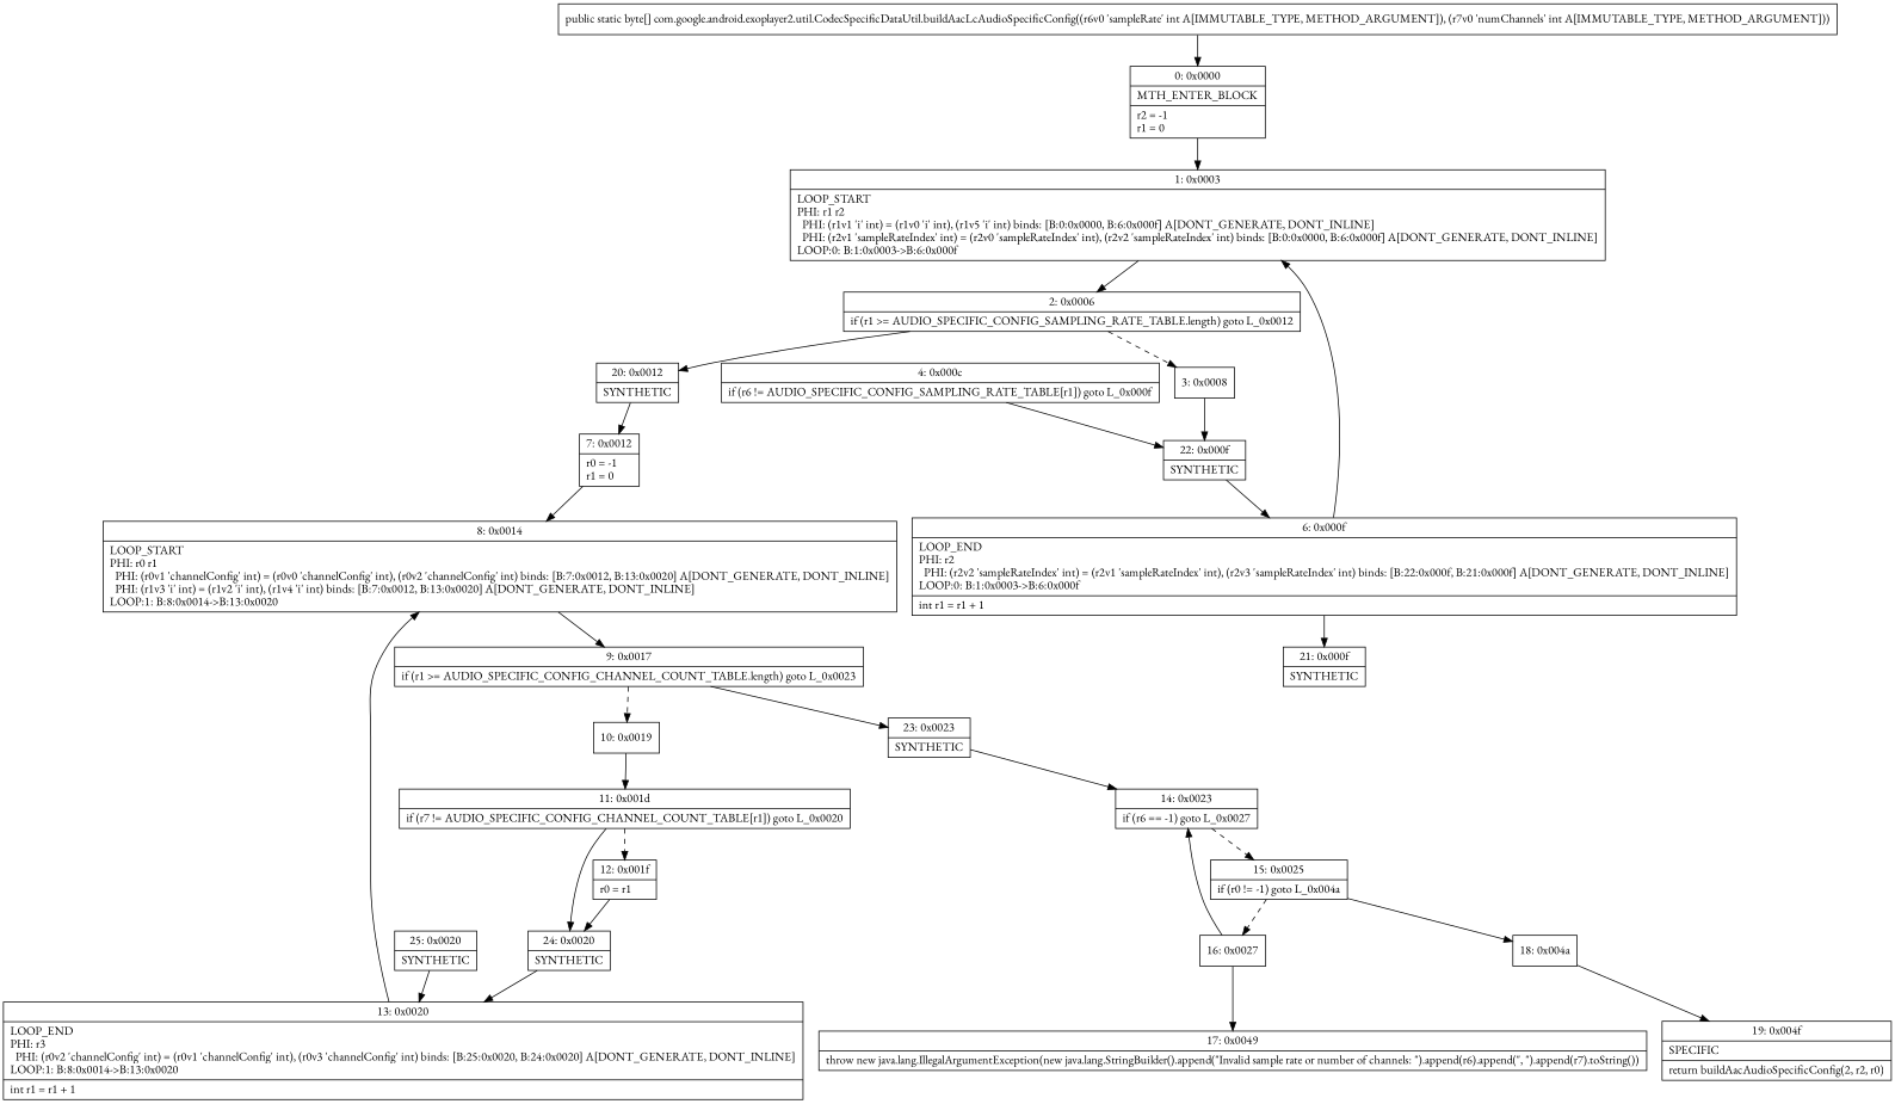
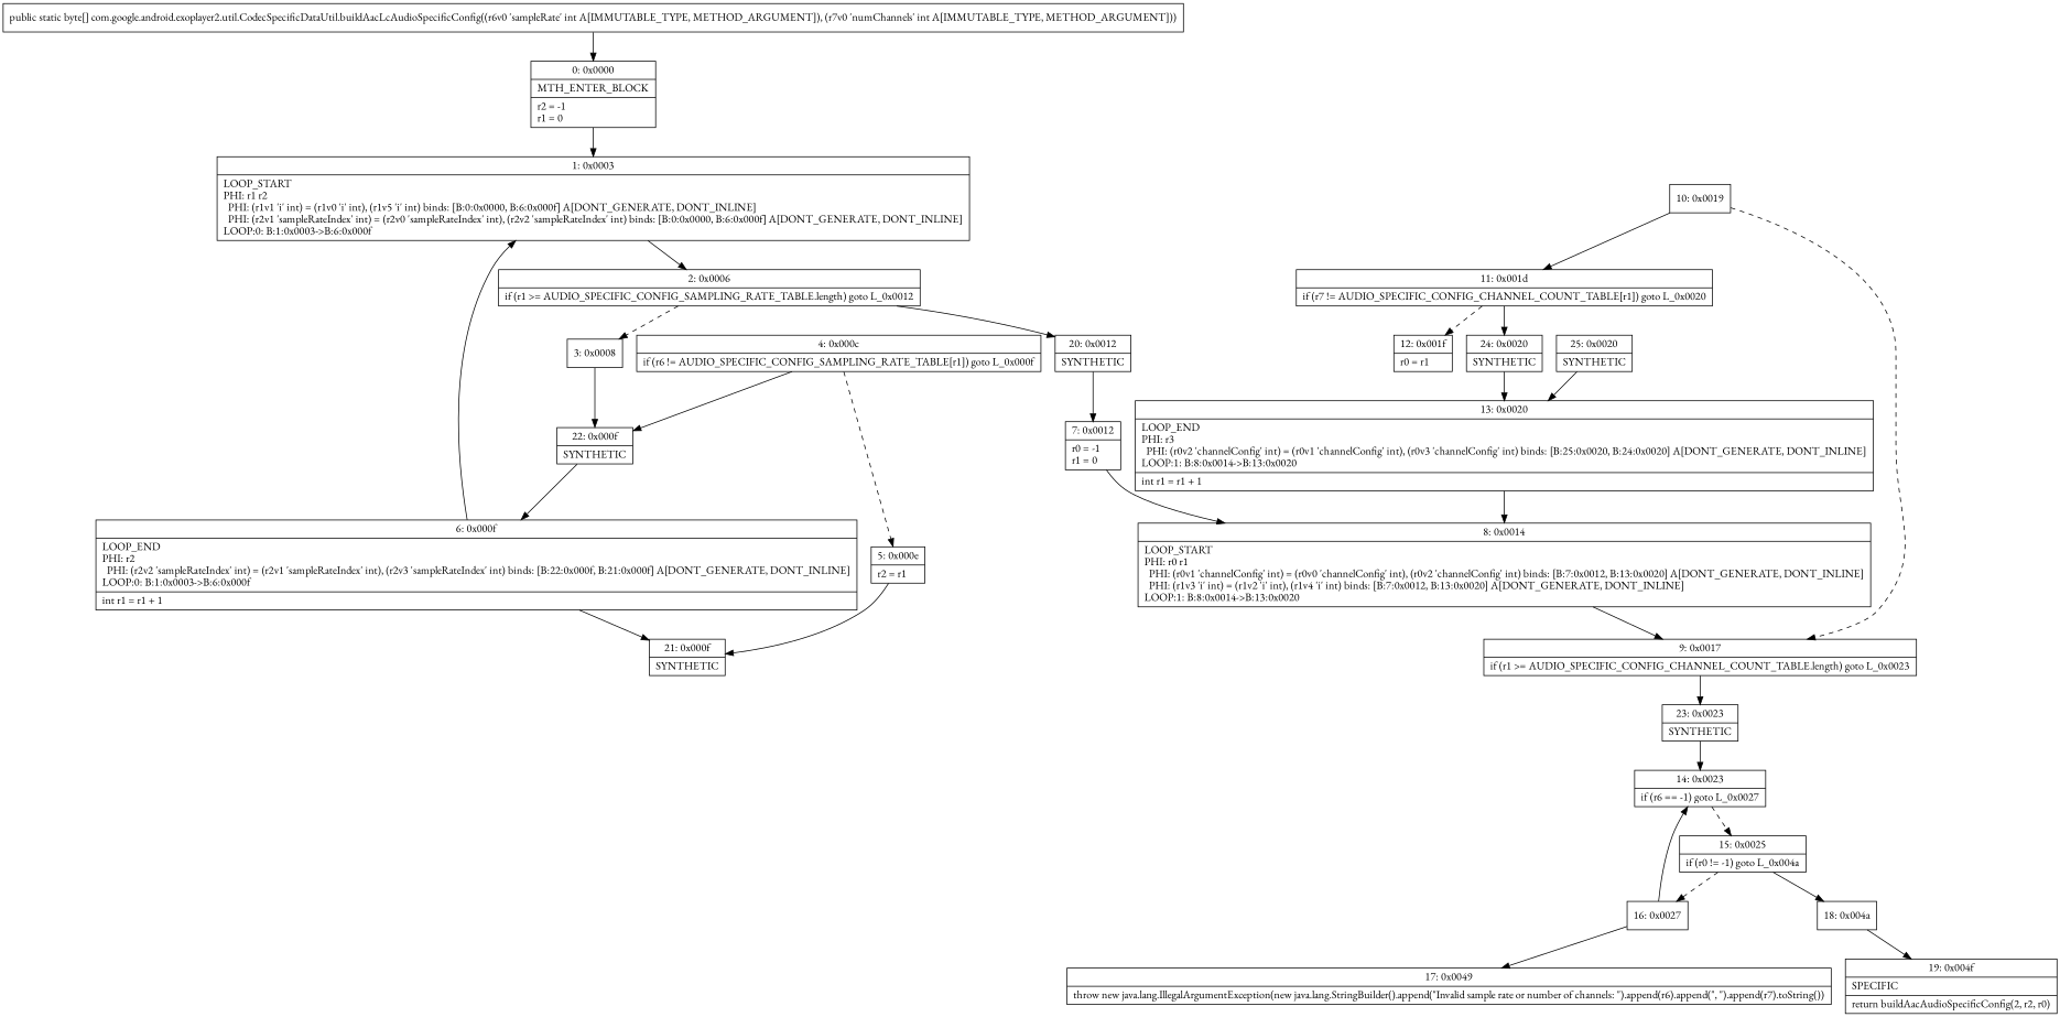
  digraph {
    fontname="EB Garamond"
    node [fontname="EB Garamond" shape=record]
    edge [fontname="EB Garamond"]
    n1 [label="{0\:\ 0x0000|MTH_ENTER_BLOCK\l|r2 = \-1\lr1 = 0\l}"]
    n2 [label="{1\:\ 0x0003|LOOP_START\lPHI: r1 r2 \l  PHI: (r1v1 'i' int) = (r1v0 'i' int), (r1v5 'i' int) binds: [B:0:0x0000, B:6:0x000f] A[DONT_GENERATE, DONT_INLINE]\l  PHI: (r2v1 'sampleRateIndex' int) = (r2v0 'sampleRateIndex' int), (r2v2 'sampleRateIndex' int) binds: [B:0:0x0000, B:6:0x000f] A[DONT_GENERATE, DONT_INLINE]\lLOOP:0: B:1:0x0003\-\>B:6:0x000f\l}"]
    n3 [label="{2\:\ 0x0006|if (r1 \>= AUDIO_SPECIFIC_CONFIG_SAMPLING_RATE_TABLE.length) goto L_0x0012\l}"]
    n4 [label="{3\:\ 0x0008}"]
    n5 [label="{20\:\ 0x0012|SYNTHETIC\l}"]
    n6 [label="{22\:\ 0x000f|SYNTHETIC\l}"]
    n7 [label="{7\:\ 0x0012|r0 = \-1\lr1 = 0\l}"]
    n8 [label="{4\:\ 0x000c|if (r6 != AUDIO_SPECIFIC_CONFIG_SAMPLING_RATE_TABLE[r1]) goto L_0x000f\l}"]
+   n9 [label="{5\:\ 0x000e|r2 = r1\l}"]
    n10 [label="{21\:\ 0x000f|SYNTHETIC\l}"]
    n11 [label="{6\:\ 0x000f|LOOP_END\lPHI: r2 \l  PHI: (r2v2 'sampleRateIndex' int) = (r2v1 'sampleRateIndex' int), (r2v3 'sampleRateIndex' int) binds: [B:22:0x000f, B:21:0x000f] A[DONT_GENERATE, DONT_INLINE]\lLOOP:0: B:1:0x0003\-\>B:6:0x000f\l|int r1 = r1 + 1\l}"]
    n12 [label="{8\:\ 0x0014|LOOP_START\lPHI: r0 r1 \l  PHI: (r0v1 'channelConfig' int) = (r0v0 'channelConfig' int), (r0v2 'channelConfig' int) binds: [B:7:0x0012, B:13:0x0020] A[DONT_GENERATE, DONT_INLINE]\l  PHI: (r1v3 'i' int) = (r1v2 'i' int), (r1v4 'i' int) binds: [B:7:0x0012, B:13:0x0020] A[DONT_GENERATE, DONT_INLINE]\lLOOP:1: B:8:0x0014\-\>B:13:0x0020\l}"]
    n13 [label="{9\:\ 0x0017|if (r1 \>= AUDIO_SPECIFIC_CONFIG_CHANNEL_COUNT_TABLE.length) goto L_0x0023\l}"]
    n14 [label="{10\:\ 0x0019}"]
    n15 [label="{23\:\ 0x0023|SYNTHETIC\l}"]
    n16 [label="{11\:\ 0x001d|if (r7 != AUDIO_SPECIFIC_CONFIG_CHANNEL_COUNT_TABLE[r1]) goto L_0x0020\l}"]
    n17 [label="{14\:\ 0x0023|if (r6 == \-1) goto L_0x0027\l}"]
    n18 [label="{12\:\ 0x001f|r0 = r1\l}"]
    n19 [label="{24\:\ 0x0020|SYNTHETIC\l}"]
    n20 [label="{25\:\ 0x0020|SYNTHETIC\l}"]
    n21 [label="{13\:\ 0x0020|LOOP_END\lPHI: r3 \l  PHI: (r0v2 'channelConfig' int) = (r0v1 'channelConfig' int), (r0v3 'channelConfig' int) binds: [B:25:0x0020, B:24:0x0020] A[DONT_GENERATE, DONT_INLINE]\lLOOP:1: B:8:0x0014\-\>B:13:0x0020\l|int r1 = r1 + 1\l}"]
    n22 [label="{15\:\ 0x0025|if (r0 != \-1) goto L_0x004a\l}"]
    n23 [label="{16\:\ 0x0027}"]
    n24 [label="{18\:\ 0x004a}"]
    n25 [label="{17\:\ 0x0049|throw new java.lang.IllegalArgumentException(new java.lang.StringBuilder().append(\"Invalid sample rate or number of channels: \").append(r6).append(\", \").append(r7).toString())\l}"]
    n26 [label="{19\:\ 0x004f|SPECIFIC\l|return buildAacAudioSpecificConfig(2, r2, r0)\l}"]
    n27 [label="{public static byte[] com.google.android.exoplayer2.util.CodecSpecificDataUtil.buildAacLcAudioSpecificConfig((r6v0 'sampleRate' int A[IMMUTABLE_TYPE, METHOD_ARGUMENT]), (r7v0 'numChannels' int A[IMMUTABLE_TYPE, METHOD_ARGUMENT])) }"]
    n1 -> n2
    n2 -> n3
    n3 -> n4 [style=dashed]
    n3 -> n5
    n4 -> n6
    n5 -> n7
    n6 -> n11
    n7 -> n12
    n8 -> n6
+   n8 -> n9 [style=dashed]
+   n9 -> n10
    n11 -> n2
    n11 -> n10
    n12 -> n13
-   n13 -> n14 [style=dashed]
+   n14 -> n13 [style=dashed]
    n13 -> n15
    n14 -> n16
    n15 -> n17
    n16 -> n18 [style=dashed]
    n16 -> n19
    n17 -> n22 [style=dashed]
-   n18 -> n19
    n19 -> n21
    n20 -> n21
    n21 -> n12
    n22 -> n23 [style=dashed]
    n22 -> n24
    n23 -> n17
    n23 -> n25
    n24 -> n26
    n27 -> n1
  }
